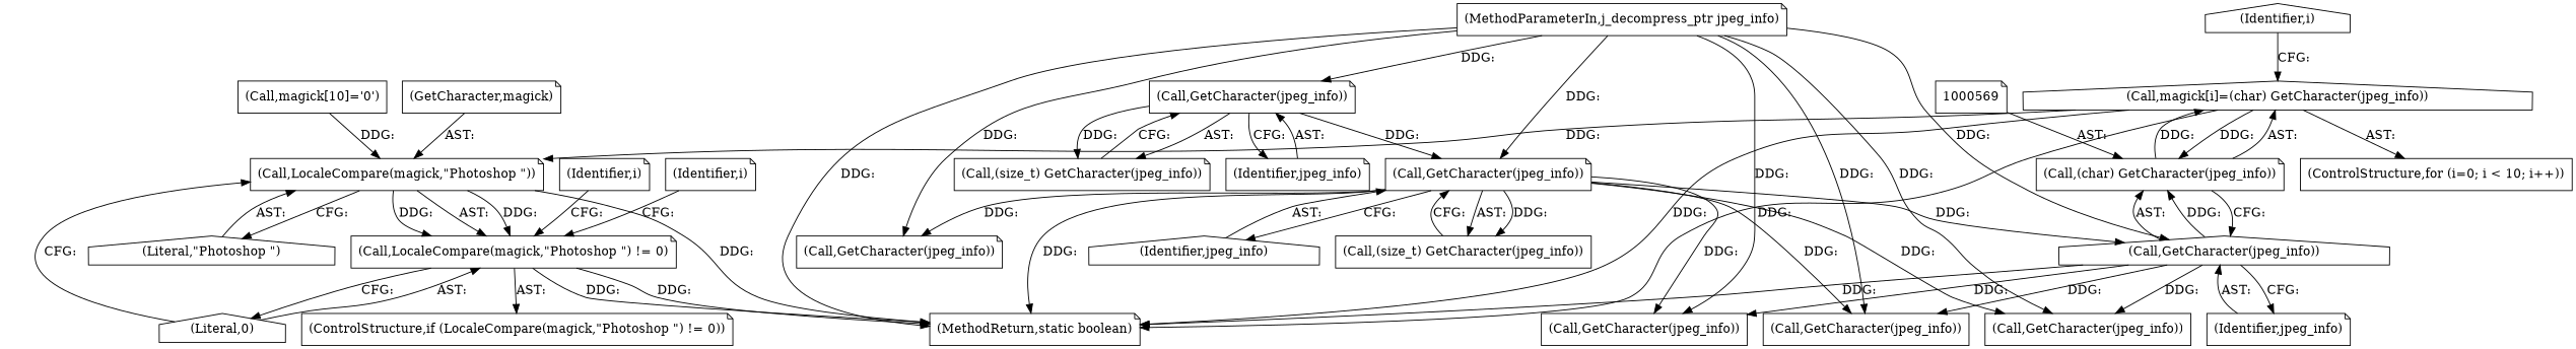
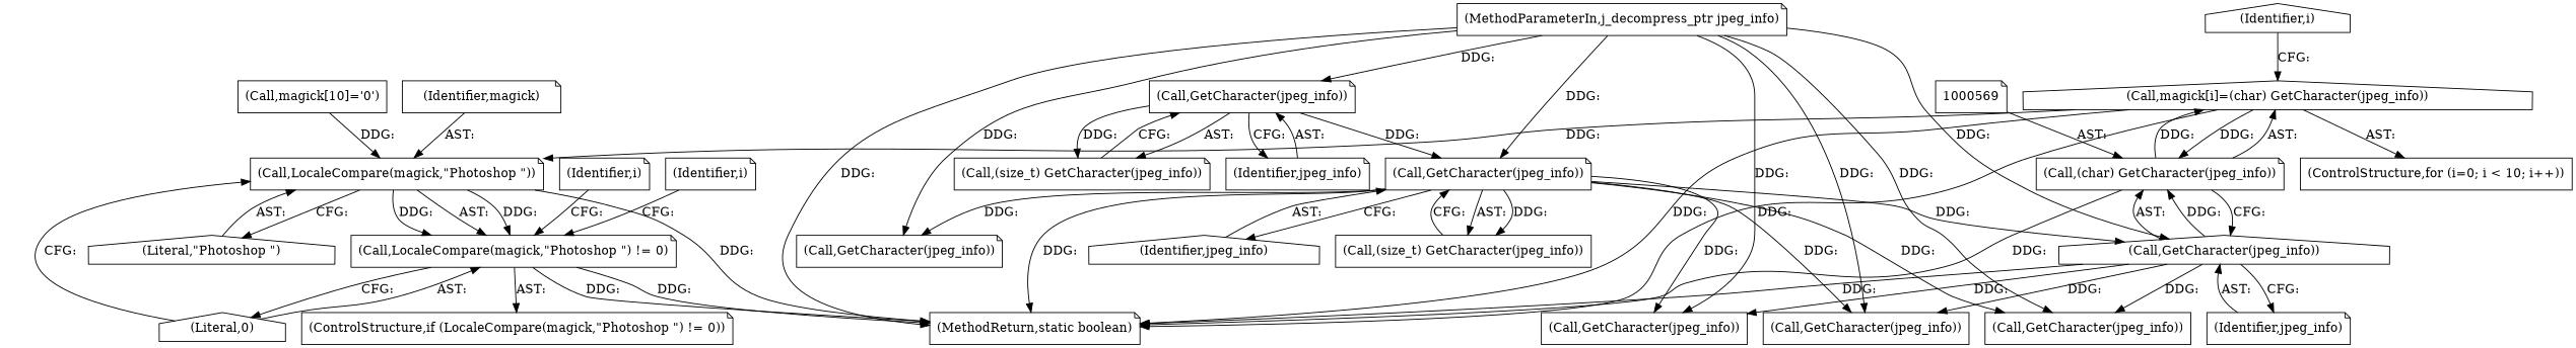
  digraph {
    node [shape=note]
    n1 [label="(Call,magick[i]=(char) GetCharacter(jpeg_info))" shape=house]
    n2 [label="(Call,(char) GetCharacter(jpeg_info))"]
    n3 [label="(Call,LocaleCompare(magick,\"Photoshop \"))"]
    n4 [label="(ControlStructure,for (i=0; i < 10; i++))" shape=box]
    n5 [label="(MethodReturn,static boolean)"]
    n6 [label="(Call,GetCharacter(jpeg_info))" shape=house]
    n7 [label="(Call,LocaleCompare(magick,\"Photoshop \") != 0)"]
    n8 [label="(Literal,\"Photoshop \")" shape=house]
    n9 [label="(Identifier,jpeg_info)"]
    n10 [label="(Call,GetCharacter(jpeg_info))" shape=box]
    n11 [label="(Call,GetCharacter(jpeg_info))" shape=box]
    n12 [label="(Call,GetCharacter(jpeg_info))" shape=box]
    n13 [label="(Call,GetCharacter(jpeg_info))"]
    n14 [label="(Call,(size_t) GetCharacter(jpeg_info))" shape=box]
    n15 [label="(Call,GetCharacter(jpeg_info))"]
    n16 [label="(Identifier,jpeg_info)" shape=house]
    n17 [label="(Call,GetCharacter(jpeg_info))"]
    n18 [label="(Identifier,jpeg_info)"]
    n19 [label="(Call,(size_t) GetCharacter(jpeg_info))"]
    n20 [label="(MethodParameterIn,j_decompress_ptr jpeg_info)"]
    n21 [label="(ControlStructure,if (LocaleCompare(magick,\"Photoshop \") != 0))"]
    n22 [label="(Literal,0)" shape=house]
    n23 [label="(Identifier,i)"]
    n24 [label="(Identifier,i)" shape=house]
    n25 [label="(Call,magick[10]='\0')" shape=box]
-   n26 [label="(GetCharacter,magick)"]
+   n26 [label="(Identifier,magick)"]
    n27 [label="(Identifier,i)"]
    n28 [label=1000569]
    n1 -> n2 [label="DDG: "]
    n1 -> n3 [label="DDG: "]
    n1 -> n4 [label="AST: "]
    n1 -> n5 [label="DDG: "]
    n1 -> n5 [label="DDG: "]
    n2 -> n1 [label="AST: "]
    n2 -> n1 [label="DDG: "]
+   n2 -> n5 [label="DDG: "]
    n2 -> n6 [label="CFG: "]
    n3 -> n5 [label="DDG: "]
    n3 -> n7 [label="AST: "]
    n3 -> n7 [label="DDG: "]
    n3 -> n7 [label="DDG: "]
    n3 -> n8 [label="CFG: "]
    n6 -> n2 [label="AST: "]
    n6 -> n2 [label="DDG: "]
    n6 -> n5 [label="DDG: "]
    n6 -> n9 [label="CFG: "]
    n6 -> n10 [label="DDG: "]
    n6 -> n11 [label="DDG: "]
    n6 -> n12 [label="DDG: "]
    n7 -> n5 [label="DDG: "]
    n7 -> n5 [label="DDG: "]
    n7 -> n21 [label="AST: "]
    n7 -> n22 [label="CFG: "]
    n8 -> n3 [label="AST: "]
    n9 -> n6 [label="AST: "]
    n13 -> n5 [label="DDG: "]
    n13 -> n6 [label="DDG: "]
    n13 -> n10 [label="DDG: "]
    n13 -> n11 [label="DDG: "]
    n13 -> n12 [label="DDG: "]
    n13 -> n14 [label="AST: "]
    n13 -> n14 [label="DDG: "]
    n13 -> n15 [label="DDG: "]
    n13 -> n16 [label="CFG: "]
    n14 -> n13 [label="CFG: "]
    n16 -> n13 [label="AST: "]
    n17 -> n13 [label="DDG: "]
    n17 -> n18 [label="CFG: "]
    n17 -> n19 [label="AST: "]
    n17 -> n19 [label="DDG: "]
    n18 -> n17 [label="AST: "]
    n19 -> n17 [label="CFG: "]
    n20 -> n5 [label="DDG: "]
    n20 -> n6 [label="DDG: "]
    n20 -> n10 [label="DDG: "]
    n20 -> n11 [label="DDG: "]
    n20 -> n12 [label="DDG: "]
    n20 -> n13 [label="DDG: "]
    n20 -> n15 [label="DDG: "]
    n20 -> n17 [label="DDG: "]
    n22 -> n3 [label="CFG: "]
    n22 -> n7 [label="AST: "]
    n23 -> n7 [label="CFG: "]
    n24 -> n1 [label="CFG: "]
    n25 -> n3 [label="DDG: "]
    n26 -> n3 [label="AST: "]
    n27 -> n7 [label="CFG: "]
    n28 -> n2 [label="AST: "]
  }
